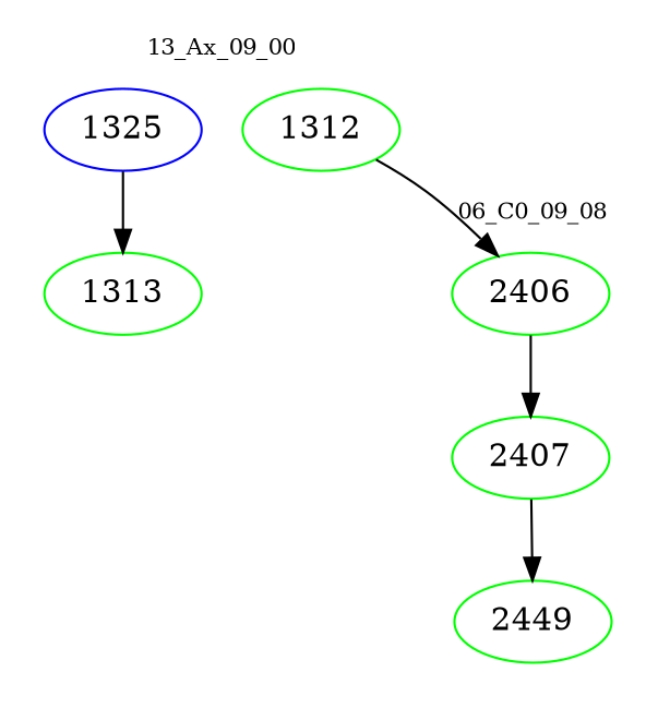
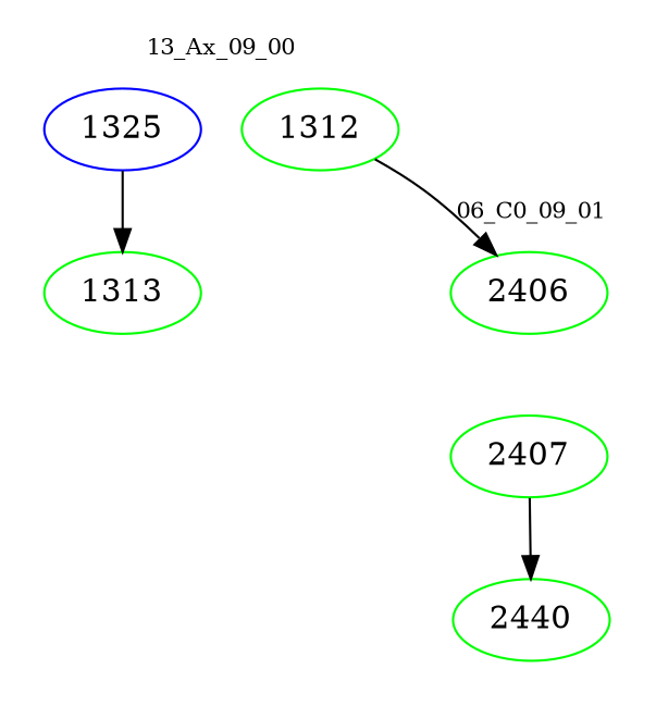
  digraph {
    node [color=green]
    edge [color=black]
    n1 [label=1312]
    n2 [color=blue label=1325]
    n3 [label=1313]
    n4 [label=2406]
    n5 [label=2407]
-   n6 [label=2449]
+   n6 [label=2440]
    subgraph cluster_1 {
      color=white
      fontsize=10
      label="13_Ax_09_00"
      n1
      n2
      n3
    }
    subgraph cluster_2 {
      color=white
      fontsize=10
-     label="06_C0_09_08"
+     label="06_C0_09_01"
      n4
      n5
      n6
    }
    n1 -> n4
    n2 -> n3
-   n4 -> n5
    n5 -> n6
  }
